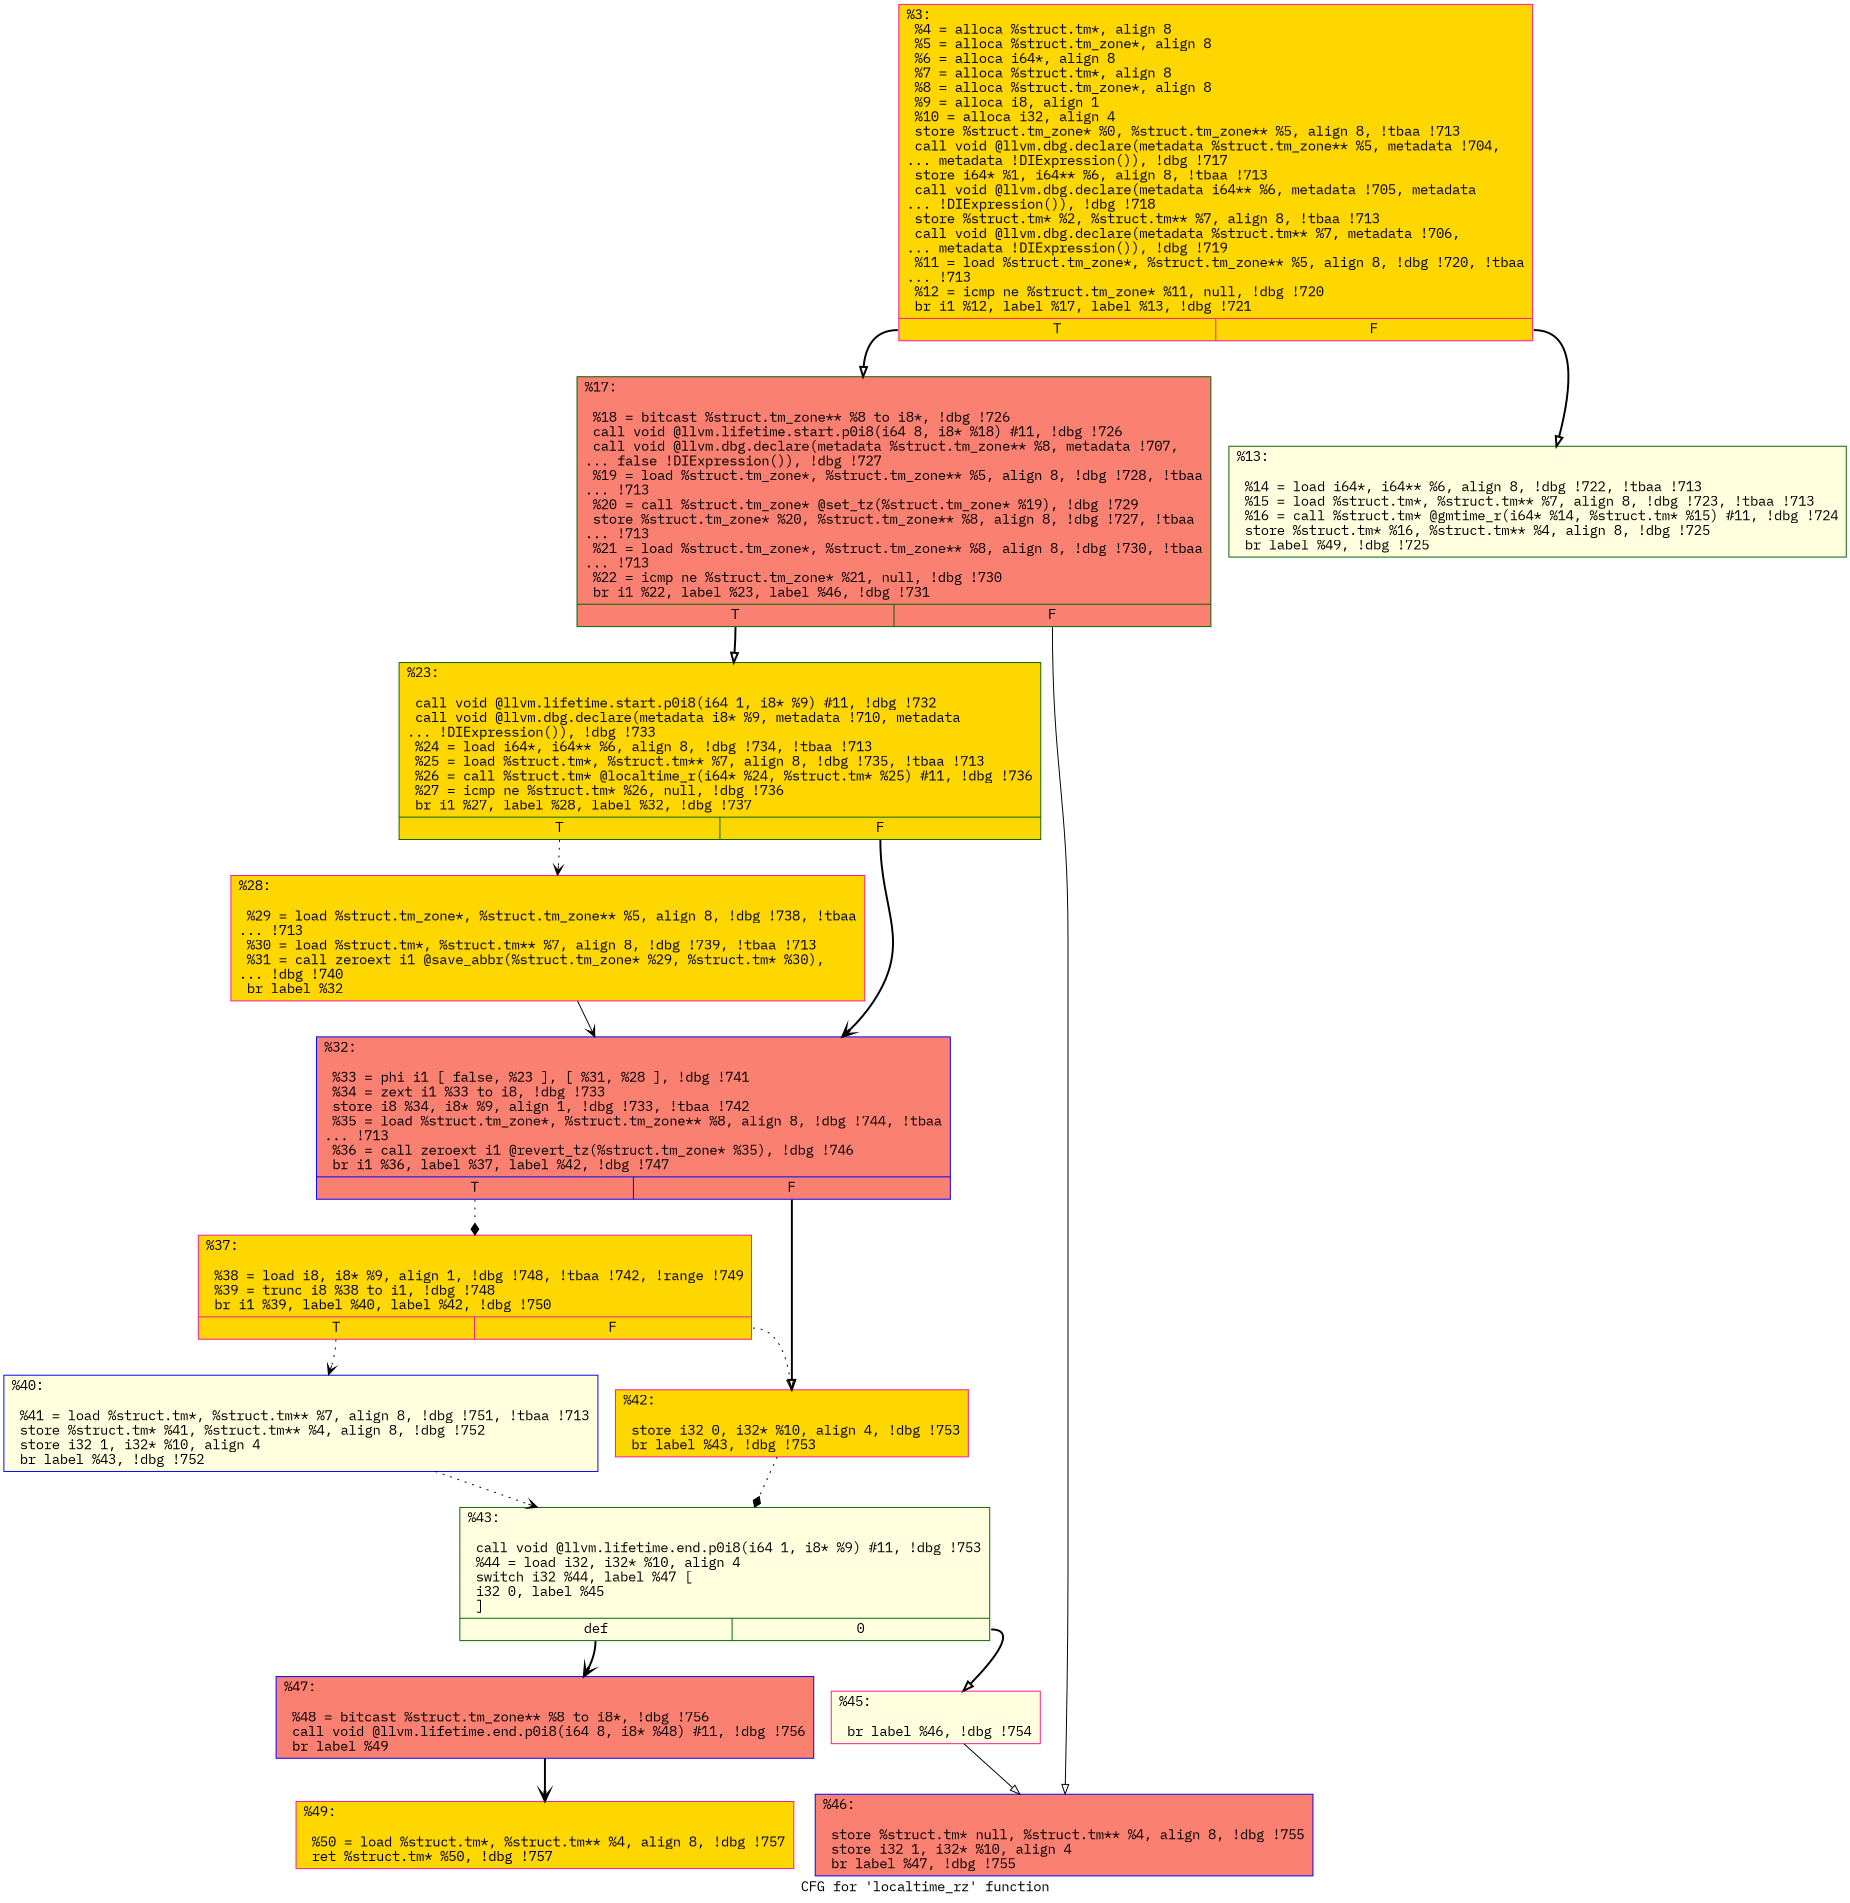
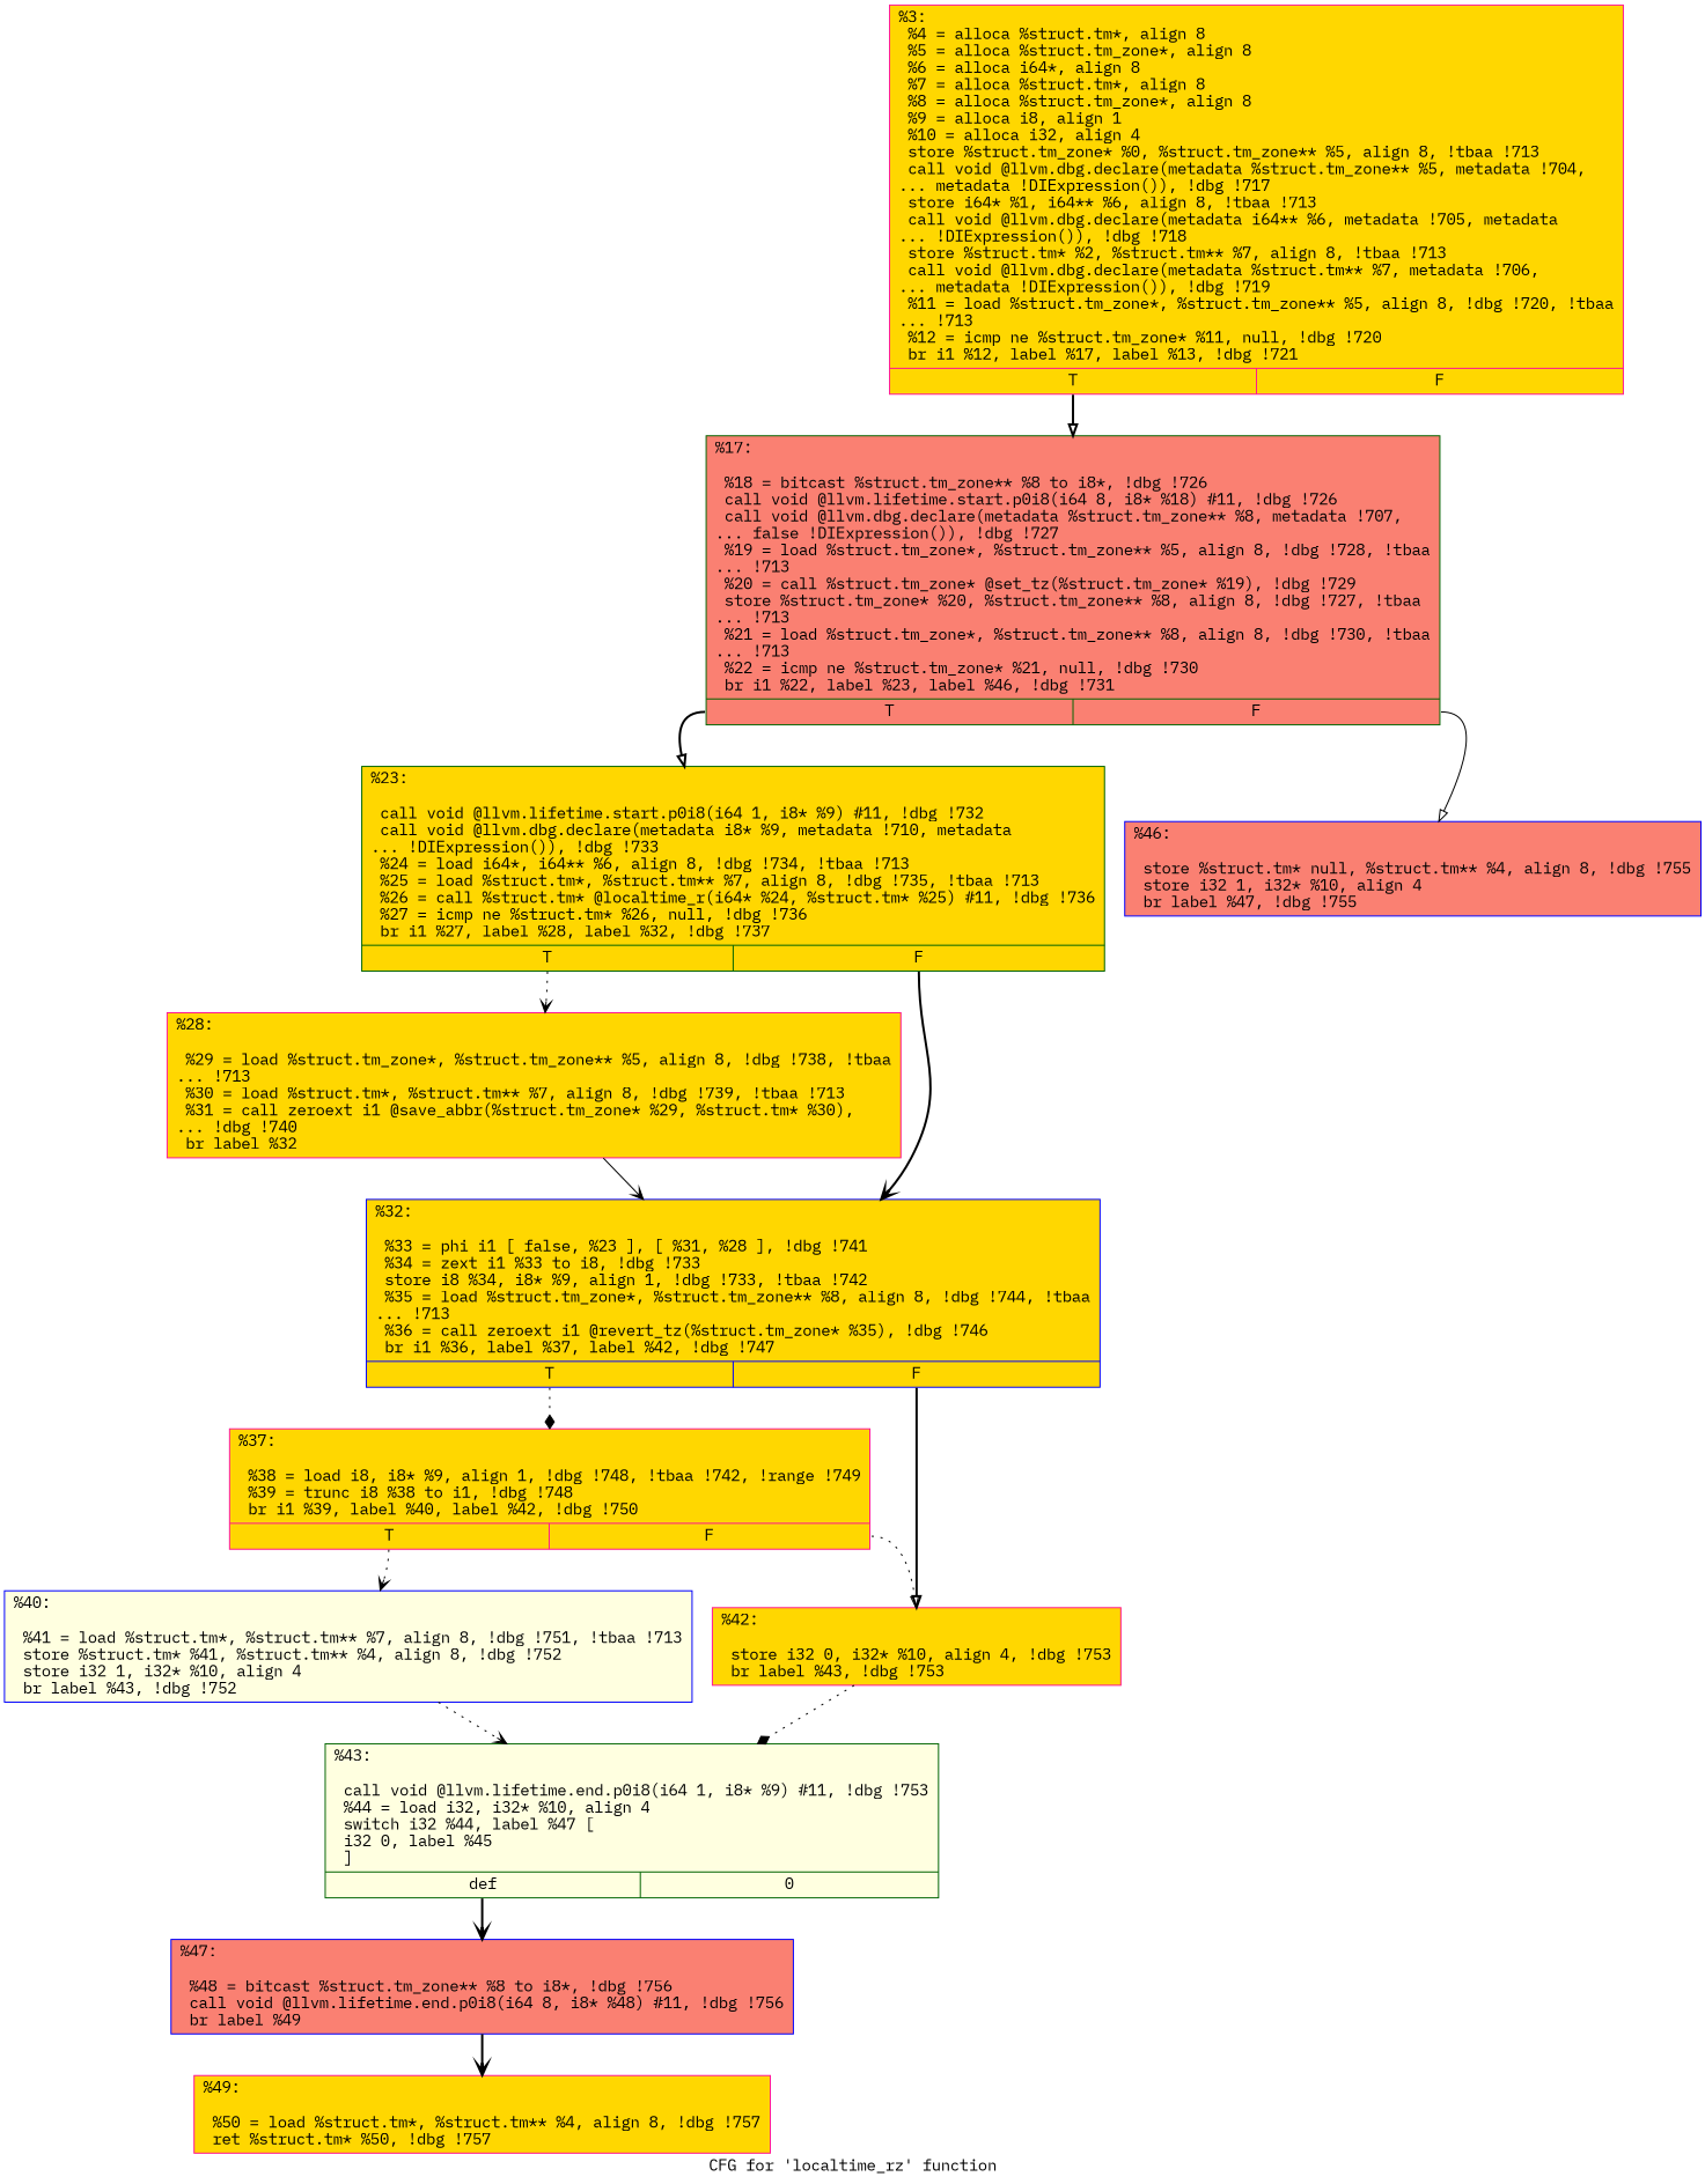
  digraph {
    fontname="IBM Plex Mono"
    label="CFG for 'localtime_rz' function"
    node [color=deeppink fillcolor=gold fontname="IBM Plex Mono" shape=record style=filled]
    edge [arrowhead=onormal fontname="IBM Plex Mono" style=bold tailport=s0]
    n1 [label="{%3:\l  %4 = alloca %struct.tm*, align 8\l  %5 = alloca %struct.tm_zone*, align 8\l  %6 = alloca i64*, align 8\l  %7 = alloca %struct.tm*, align 8\l  %8 = alloca %struct.tm_zone*, align 8\l  %9 = alloca i8, align 1\l  %10 = alloca i32, align 4\l  store %struct.tm_zone* %0, %struct.tm_zone** %5, align 8, !tbaa !713\l  call void @llvm.dbg.declare(metadata %struct.tm_zone** %5, metadata !704,\l... metadata !DIExpression()), !dbg !717\l  store i64* %1, i64** %6, align 8, !tbaa !713\l  call void @llvm.dbg.declare(metadata i64** %6, metadata !705, metadata\l... !DIExpression()), !dbg !718\l  store %struct.tm* %2, %struct.tm** %7, align 8, !tbaa !713\l  call void @llvm.dbg.declare(metadata %struct.tm** %7, metadata !706,\l... metadata !DIExpression()), !dbg !719\l  %11 = load %struct.tm_zone*, %struct.tm_zone** %5, align 8, !dbg !720, !tbaa\l... !713\l  %12 = icmp ne %struct.tm_zone* %11, null, !dbg !720\l  br i1 %12, label %17, label %13, !dbg !721\l|{<s0>T|<s1>F}}"]
    n2 [color=darkgreen fillcolor=salmon label="{%17:\l\l  %18 = bitcast %struct.tm_zone** %8 to i8*, !dbg !726\l  call void @llvm.lifetime.start.p0i8(i64 8, i8* %18) #11, !dbg !726\l  call void @llvm.dbg.declare(metadata %struct.tm_zone** %8, metadata !707,\l... false !DIExpression()), !dbg !727\l  %19 = load %struct.tm_zone*, %struct.tm_zone** %5, align 8, !dbg !728, !tbaa\l... !713\l  %20 = call %struct.tm_zone* @set_tz(%struct.tm_zone* %19), !dbg !729\l  store %struct.tm_zone* %20, %struct.tm_zone** %8, align 8, !dbg !727, !tbaa\l... !713\l  %21 = load %struct.tm_zone*, %struct.tm_zone** %8, align 8, !dbg !730, !tbaa\l... !713\l  %22 = icmp ne %struct.tm_zone* %21, null, !dbg !730\l  br i1 %22, label %23, label %46, !dbg !731\l|{<s0>T|<s1>F}}"]
-   n3 [color=darkgreen fillcolor=lightyellow label="{%13:\l\l  %14 = load i64*, i64** %6, align 8, !dbg !722, !tbaa !713\l  %15 = load %struct.tm*, %struct.tm** %7, align 8, !dbg !723, !tbaa !713\l  %16 = call %struct.tm* @gmtime_r(i64* %14, %struct.tm* %15) #11, !dbg !724\l  store %struct.tm* %16, %struct.tm** %4, align 8, !dbg !725\l  br label %49, !dbg !725\l}"]
    n4 [color=darkgreen label="{%23:\l\l  call void @llvm.lifetime.start.p0i8(i64 1, i8* %9) #11, !dbg !732\l  call void @llvm.dbg.declare(metadata i8* %9, metadata !710, metadata\l... !DIExpression()), !dbg !733\l  %24 = load i64*, i64** %6, align 8, !dbg !734, !tbaa !713\l  %25 = load %struct.tm*, %struct.tm** %7, align 8, !dbg !735, !tbaa !713\l  %26 = call %struct.tm* @localtime_r(i64* %24, %struct.tm* %25) #11, !dbg !736\l  %27 = icmp ne %struct.tm* %26, null, !dbg !736\l  br i1 %27, label %28, label %32, !dbg !737\l|{<s0>T|<s1>F}}"]
    n5 [color=blue fillcolor=salmon label="{%46:\l\l  store %struct.tm* null, %struct.tm** %4, align 8, !dbg !755\l  store i32 1, i32* %10, align 4\l  br label %47, !dbg !755\l}"]
    n6 [label="{%28:\l\l  %29 = load %struct.tm_zone*, %struct.tm_zone** %5, align 8, !dbg !738, !tbaa\l... !713\l  %30 = load %struct.tm*, %struct.tm** %7, align 8, !dbg !739, !tbaa !713\l  %31 = call zeroext i1 @save_abbr(%struct.tm_zone* %29, %struct.tm* %30),\l... !dbg !740\l  br label %32\l}"]
-   n7 [color=blue fillcolor=salmon label="{%32:\l\l  %33 = phi i1 [ false, %23 ], [ %31, %28 ], !dbg !741\l  %34 = zext i1 %33 to i8, !dbg !733\l  store i8 %34, i8* %9, align 1, !dbg !733, !tbaa !742\l  %35 = load %struct.tm_zone*, %struct.tm_zone** %8, align 8, !dbg !744, !tbaa\l... !713\l  %36 = call zeroext i1 @revert_tz(%struct.tm_zone* %35), !dbg !746\l  br i1 %36, label %37, label %42, !dbg !747\l|{<s0>T|<s1>F}}"]
+   n7 [color=blue label="{%32:\l\l  %33 = phi i1 [ false, %23 ], [ %31, %28 ], !dbg !741\l  %34 = zext i1 %33 to i8, !dbg !733\l  store i8 %34, i8* %9, align 1, !dbg !733, !tbaa !742\l  %35 = load %struct.tm_zone*, %struct.tm_zone** %8, align 8, !dbg !744, !tbaa\l... !713\l  %36 = call zeroext i1 @revert_tz(%struct.tm_zone* %35), !dbg !746\l  br i1 %36, label %37, label %42, !dbg !747\l|{<s0>T|<s1>F}}"]
    n8 [label="{%49:\l\l  %50 = load %struct.tm*, %struct.tm** %4, align 8, !dbg !757\l  ret %struct.tm* %50, !dbg !757\l}"]
    n9 [label="{%37:\l\l  %38 = load i8, i8* %9, align 1, !dbg !748, !tbaa !742, !range !749\l  %39 = trunc i8 %38 to i1, !dbg !748\l  br i1 %39, label %40, label %42, !dbg !750\l|{<s0>T|<s1>F}}"]
    n10 [label="{%42:\l\l  store i32 0, i32* %10, align 4, !dbg !753\l  br label %43, !dbg !753\l}"]
    n11 [color=blue fillcolor=salmon label="{%47:\l\l  %48 = bitcast %struct.tm_zone** %8 to i8*, !dbg !756\l  call void @llvm.lifetime.end.p0i8(i64 8, i8* %48) #11, !dbg !756\l  br label %49\l}"]
    n12 [color=blue fillcolor=lightyellow label="{%40:\l\l  %41 = load %struct.tm*, %struct.tm** %7, align 8, !dbg !751, !tbaa !713\l  store %struct.tm* %41, %struct.tm** %4, align 8, !dbg !752\l  store i32 1, i32* %10, align 4\l  br label %43, !dbg !752\l}"]
    n13 [color=darkgreen fillcolor=lightyellow label="{%43:\l\l  call void @llvm.lifetime.end.p0i8(i64 1, i8* %9) #11, !dbg !753\l  %44 = load i32, i32* %10, align 4\l  switch i32 %44, label %47 [\l    i32 0, label %45\l  ]\l|{<s0>def|<s1>0}}"]
-   n14 [fillcolor=lightyellow label="{%45:\l\l  br label %46, !dbg !754\l}"]
    n1 -> n2
-   n1 -> n3 [tailport=s1]
    n2 -> n4
    n2 -> n5 [style=solid tailport=s1]
    n4 -> n6 [arrowhead=vee style=dotted]
    n4 -> n7 [arrowhead=vee tailport=s1]
    n6 -> n7 [arrowhead=vee style=solid tailport=""]
    n7 -> n9 [arrowhead=diamond style=dotted]
    n7 -> n10 [tailport=s1]
    n9 -> n10 [style=dotted tailport=s1]
    n9 -> n12 [arrowhead=vee style=dotted]
    n10 -> n13 [arrowhead=diamond style=dotted tailport=""]
    n11 -> n8 [arrowhead=vee tailport=""]
    n12 -> n13 [arrowhead=vee style=dotted tailport=""]
    n13 -> n11 [arrowhead=vee]
-   n13 -> n14 [tailport=s1]
-   n14 -> n5 [style=solid tailport=""]
  }
